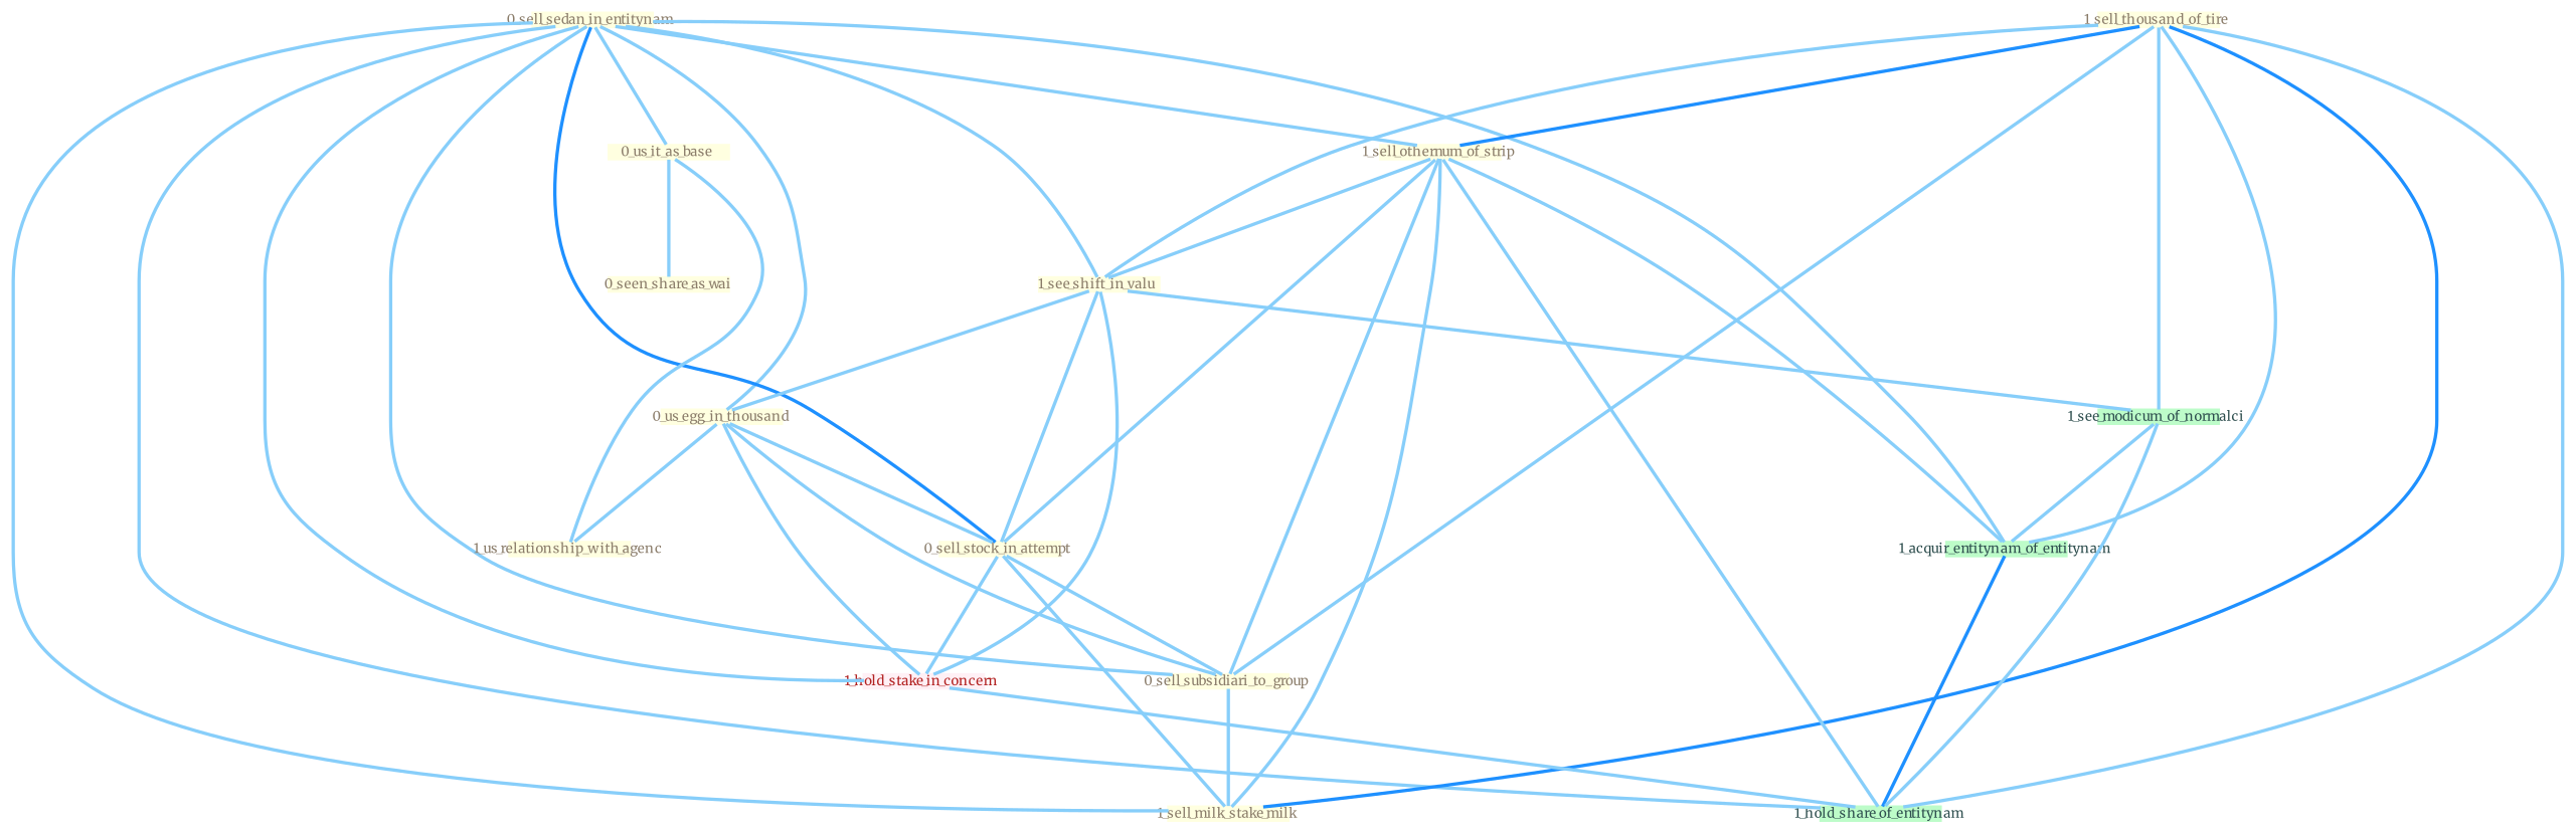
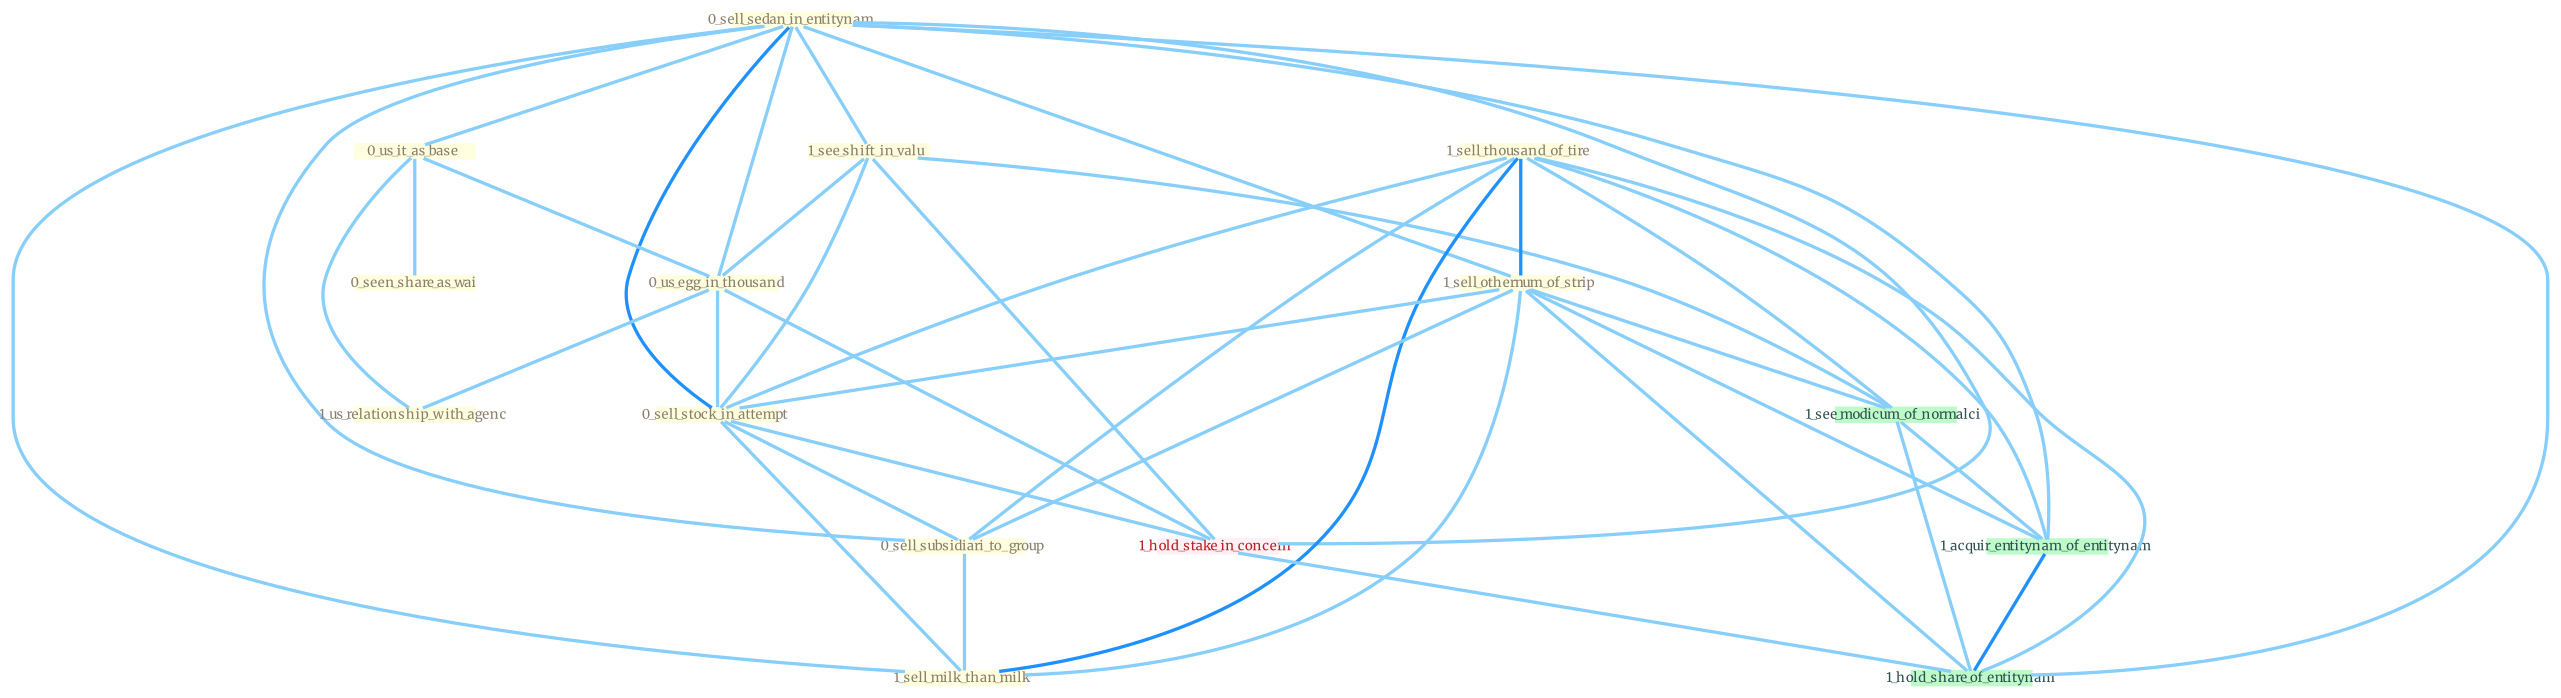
  graph {
    fontname=Merriweather
    node [color="#ffffe0" fixedsize=true fontcolor="#8b7d6b" fontname=Merriweather fontsize=4 shape=polygon style=filled]
    edge [color="#87cefa" fontname=Merriweather w=1]
    "0_sell_sedan_in_entitynam " [height=.06 width=.5]
    "0_us_it_as_base " [height=.06 width=.5]
    "1_see_shift_in_valu " [height=.06 width=.5]
    n4 [height=.06 label="0_us_egg_in_thousand" width=.5]
    "1_us_relationship_with_agenc " [height=.06 width=.5]
    "1_sell_thousand_of_tire " [height=.06 width=.5]
    "1_sell_othernum_of_strip " [height=.06 width=.5]
    n8 [height=.06 label="0_seen_share_as_wai" width=.5]
    "0_sell_stock_in_attempt " [height=.06 width=.5]
    "0_sell_subsidiari_to_group " [height=.06 width=.5]
-   "1_sell_milk_than_milk " [height=.06 width=.5 label="1_sell_milk_stake_milk"]
+   "1_sell_milk_than_milk " [height=.06 width=.5]
    "1_hold_stake_in_concern " [color="#fff0f5" fontcolor="#b22222" height=.06 width=.5]
    "1_acquir_entitynam_of_entitynam " [color="#BDFCC9" fontcolor="#2f4f4f" height=.06 width=.5]
    "1_hold_share_of_entitynam " [color="#BDFCC9" fontcolor="#2f4f4f" height=.06 width=.5]
    "1_see_modicum_of_normalci " [color="#BDFCC9" fontcolor="#2f4f4f" height=.06 width=.5]
    subgraph sub_1 {
      "0_sell_sedan_in_entitynam "
      "0_us_it_as_base "
      "1_see_shift_in_valu "
      n4
      "1_us_relationship_with_agenc "
      "1_sell_thousand_of_tire "
      "1_sell_othernum_of_strip "
      n8
      "0_sell_stock_in_attempt "
      "0_sell_subsidiari_to_group "
      "1_sell_milk_than_milk "
    }
    subgraph sub_2 {
      "1_hold_stake_in_concern "
    }
    "0_sell_sedan_in_entitynam " -- "0_us_it_as_base "
    "0_sell_sedan_in_entitynam " -- "1_see_shift_in_valu "
    "0_sell_sedan_in_entitynam " -- n4
    "0_sell_sedan_in_entitynam " -- "1_sell_othernum_of_strip "
    "0_sell_sedan_in_entitynam " -- "0_sell_stock_in_attempt " [color="#1e90ff" w=2]
    "0_sell_sedan_in_entitynam " -- "0_sell_subsidiari_to_group "
    "0_sell_sedan_in_entitynam " -- "1_sell_milk_than_milk "
    "0_sell_sedan_in_entitynam " -- "1_hold_stake_in_concern "
    "0_sell_sedan_in_entitynam " -- "1_acquir_entitynam_of_entitynam "
    "0_sell_sedan_in_entitynam " -- "1_hold_share_of_entitynam "
-   "0_sell_subsidiari_to_group " -- n4
+   "0_us_it_as_base " -- n4
    "0_us_it_as_base " -- "1_us_relationship_with_agenc "
    "0_us_it_as_base " -- n8
    "1_see_shift_in_valu " -- n4
    "1_see_shift_in_valu " -- "0_sell_stock_in_attempt "
    "1_see_shift_in_valu " -- "1_hold_stake_in_concern "
    "1_see_shift_in_valu " -- "1_see_modicum_of_normalci "
    n4 -- "1_us_relationship_with_agenc "
    n4 -- "0_sell_stock_in_attempt "
    n4 -- "1_hold_stake_in_concern "
    "1_sell_thousand_of_tire " -- "1_sell_othernum_of_strip " [color="#1e90ff" w=2]
-   "1_sell_thousand_of_tire " -- "1_see_shift_in_valu "
+   "1_sell_thousand_of_tire " -- "0_sell_stock_in_attempt "
    "1_sell_thousand_of_tire " -- "0_sell_subsidiari_to_group "
    "1_sell_thousand_of_tire " -- "1_sell_milk_than_milk " [color="#1e90ff"]
    "1_sell_thousand_of_tire " -- "1_acquir_entitynam_of_entitynam "
    "1_sell_thousand_of_tire " -- "1_hold_share_of_entitynam "
    "1_sell_thousand_of_tire " -- "1_see_modicum_of_normalci "
    "1_sell_othernum_of_strip " -- "0_sell_stock_in_attempt "
    "1_sell_othernum_of_strip " -- "0_sell_subsidiari_to_group "
    "1_sell_othernum_of_strip " -- "1_sell_milk_than_milk "
    "1_sell_othernum_of_strip " -- "1_acquir_entitynam_of_entitynam "
    "1_sell_othernum_of_strip " -- "1_hold_share_of_entitynam "
-   "1_sell_othernum_of_strip " -- "1_see_shift_in_valu "
+   "1_sell_othernum_of_strip " -- "1_see_modicum_of_normalci "
    "0_sell_stock_in_attempt " -- "0_sell_subsidiari_to_group "
    "0_sell_stock_in_attempt " -- "1_sell_milk_than_milk "
    "0_sell_stock_in_attempt " -- "1_hold_stake_in_concern "
    "0_sell_subsidiari_to_group " -- "1_sell_milk_than_milk "
    "1_hold_stake_in_concern " -- "1_hold_share_of_entitynam "
    "1_acquir_entitynam_of_entitynam " -- "1_hold_share_of_entitynam " [color="#1e90ff" w=2]
    "1_see_modicum_of_normalci " -- "1_acquir_entitynam_of_entitynam "
    "1_see_modicum_of_normalci " -- "1_hold_share_of_entitynam "
  }
